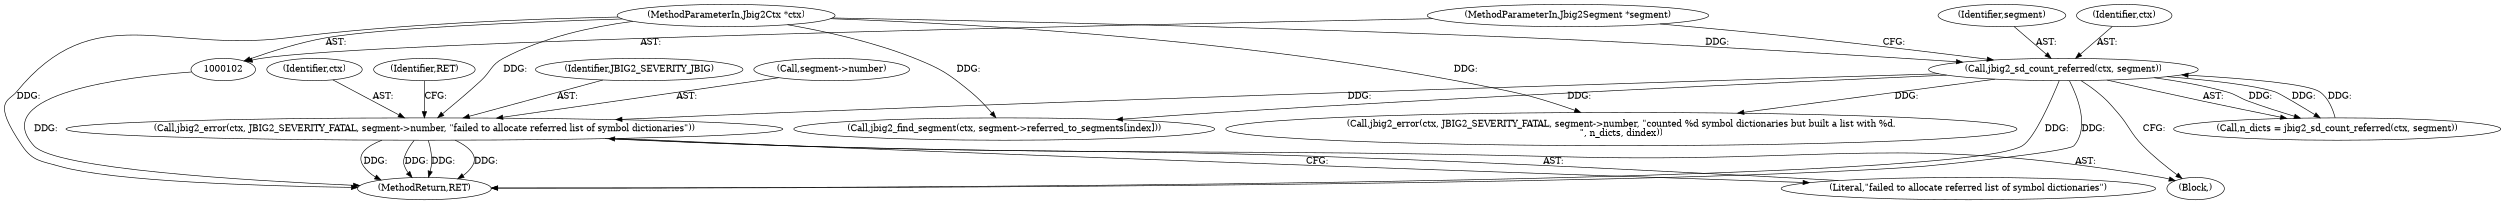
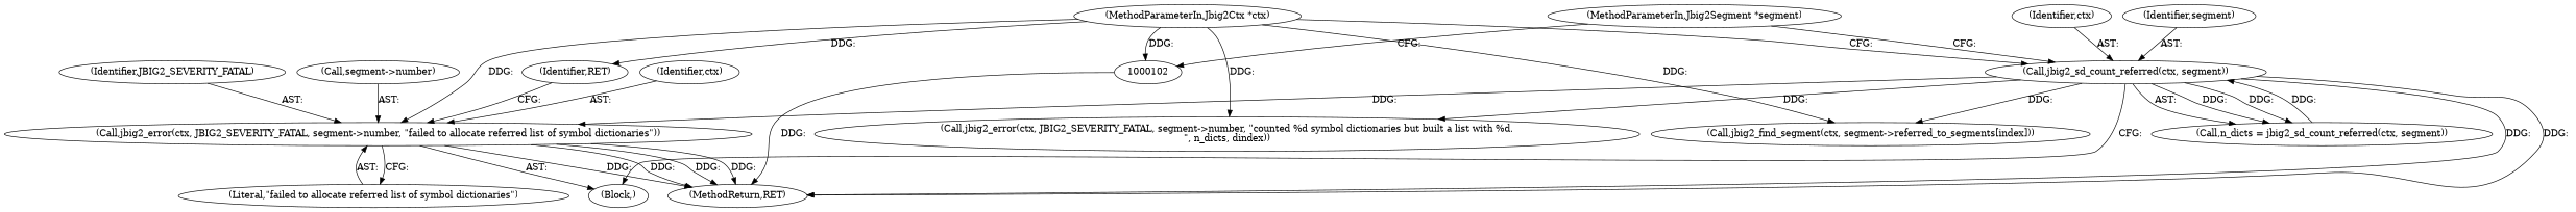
  digraph {
    n1 [label="(Call,jbig2_error(ctx, JBIG2_SEVERITY_FATAL, segment->number, \"failed to allocate referred list of symbol dictionaries\"))"]
    n2 [label="(MethodReturn,RET)"]
    n3 [label="(Literal,\"failed to allocate referred list of symbol dictionaries\")"]
    n4 [label="(Block,)"]
    n5 [label="(Call,jbig2_sd_count_referred(ctx, segment))"]
    n6 [label="(Call,jbig2_error(ctx, JBIG2_SEVERITY_FATAL, segment->number, \"counted %d symbol dictionaries but built a list with %d.\n\", n_dicts, dindex))"]
    n7 [label="(Call,jbig2_find_segment(ctx, segment->referred_to_segments[index]))"]
    n8 [label="(Call,n_dicts = jbig2_sd_count_referred(ctx, segment))"]
    n9 [label="(Identifier,segment)"]
    n10 [label="(MethodParameterIn,Jbig2Ctx *ctx)"]
    1000102
    n12 [label="(MethodParameterIn,Jbig2Segment *segment)"]
    n13 [label="(Identifier,ctx)"]
-   n14 [label="(Identifier,JBIG2_SEVERITY_JBIG)"]
+   n14 [label="(Identifier,JBIG2_SEVERITY_FATAL)"]
    n15 [label="(Call,segment->number)"]
    n16 [label="(Identifier,ctx)"]
    n17 [label="(Identifier,RET)"]
    n1 -> n2 [label="DDG: "]
    n1 -> n2 [label="DDG: "]
    n1 -> n2 [label="DDG: "]
    n1 -> n2 [label="DDG: "]
    n1 -> n3 [label="CFG: "]
    n1 -> n4 [label="AST: "]
    n3 -> n1 [label="AST: "]
    n5 -> n1 [label="DDG: "]
    n5 -> n2 [label="DDG: "]
    n5 -> n2 [label="DDG: "]
    n5 -> n4 [label="CFG: "]
    n5 -> n6 [label="DDG: "]
    n5 -> n7 [label="DDG: "]
    n5 -> n8 [label="AST: "]
    n5 -> n8 [label="DDG: "]
    n5 -> n8 [label="DDG: "]
    n8 -> n5 [label="DDG: "]
    n9 -> n5 [label="AST: "]
    n10 -> n1 [label="DDG: "]
-   n10 -> n2 [label="DDG: "]
-   n10 -> n5 [label="DDG: "]
+   n10 -> n17 [label="DDG: "]
+   n10 -> n5 [label="CFG: "]
    n10 -> n6 [label="DDG: "]
    n10 -> n7 [label="DDG: "]
-   n10 -> 1000102 [label="AST: "]
+   n10 -> 1000102 [label="DDG: "]
    1000102 -> n2 [label="DDG: "]
    n12 -> n5 [label="CFG: "]
-   n12 -> 1000102 [label="AST: "]
+   n12 -> 1000102 [label="CFG: "]
    n13 -> n5 [label="AST: "]
    n14 -> n1 [label="AST: "]
    n15 -> n1 [label="AST: "]
    n16 -> n1 [label="AST: "]
    n17 -> n1 [label="CFG: "]
  }
